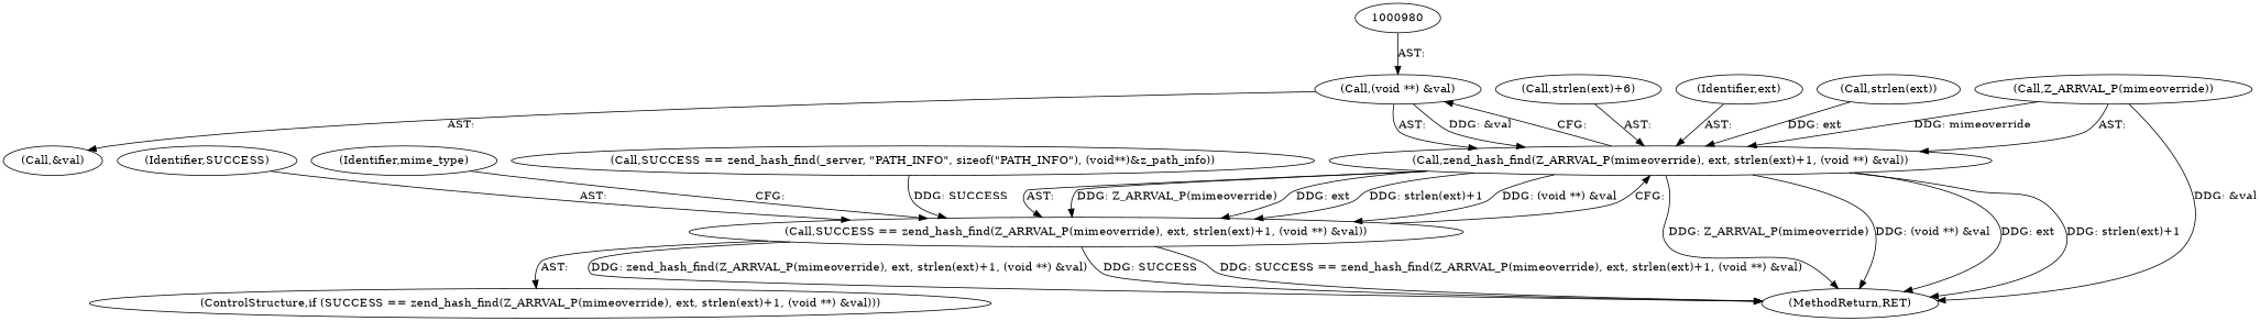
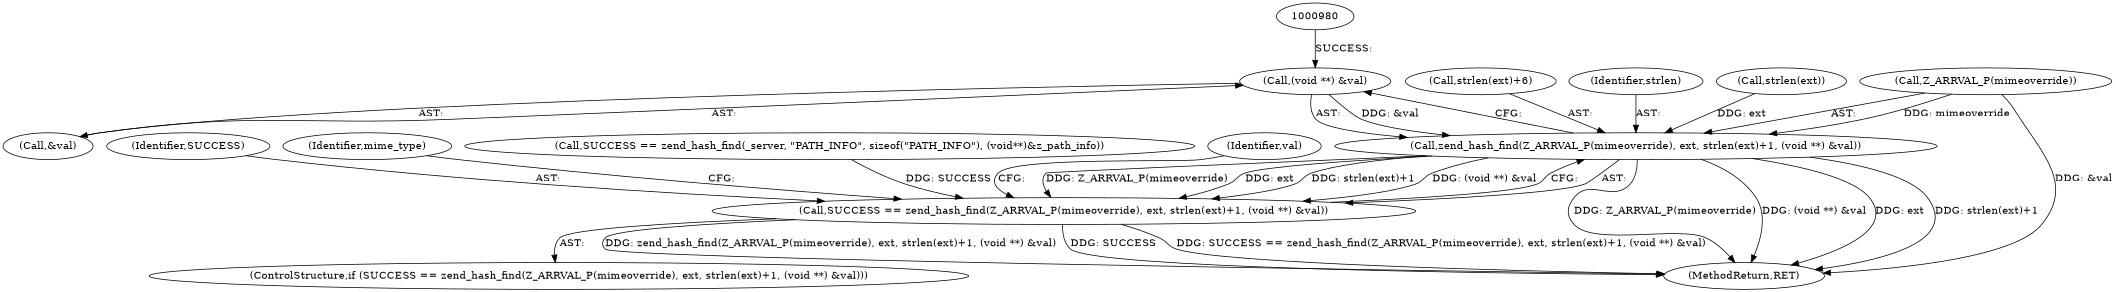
  digraph {
    n1 [label="(Call,(void **) &val)"]
    n2 [label="(Call,zend_hash_find(Z_ARRVAL_P(mimeoverride), ext, strlen(ext)+1, (void **) &val))"]
    n3 [label="(Call,&val)"]
    n4 [label="(MethodReturn,RET)"]
    n5 [label="(Call,SUCCESS == zend_hash_find(Z_ARRVAL_P(mimeoverride), ext, strlen(ext)+1, (void **) &val))"]
    n6 [label="(ControlStructure,if (SUCCESS == zend_hash_find(Z_ARRVAL_P(mimeoverride), ext, strlen(ext)+1, (void **) &val)))"]
    n7 [label="(Call,strlen(ext)+6)"]
-   n8 [label="(Identifier,ext)"]
+   n8 [label="(Identifier,strlen)"]
    n9 [label="(Identifier,SUCCESS)"]
    n10 [label="(Identifier,mime_type)"]
    n11 [label="(Call,SUCCESS == zend_hash_find(_server, \"PATH_INFO\", sizeof(\"PATH_INFO\"), (void**)&z_path_info))"]
    n12 [label="(Call,strlen(ext))"]
    n13 [label="(Call,Z_ARRVAL_P(mimeoverride))"]
+   n14 [label="(Identifier,val)"]
    1000980
    n1 -> n2 [label="AST: "]
    n1 -> n2 [label="DDG: &val"]
    n1 -> n3 [label="AST: "]
    n2 -> n1 [label="CFG: "]
    n2 -> n4 [label="DDG: Z_ARRVAL_P(mimeoverride)"]
    n2 -> n4 [label="DDG: (void **) &val"]
    n2 -> n4 [label="DDG: ext"]
    n2 -> n4 [label="DDG: strlen(ext)+1"]
    n2 -> n5 [label="AST: "]
    n2 -> n5 [label="DDG: Z_ARRVAL_P(mimeoverride)"]
    n2 -> n5 [label="DDG: ext"]
    n2 -> n5 [label="DDG: strlen(ext)+1"]
    n2 -> n5 [label="DDG: (void **) &val"]
+   n3 -> n1 [label="AST: "]
    n5 -> n2 [label="CFG: "]
    n5 -> n4 [label="DDG: SUCCESS == zend_hash_find(Z_ARRVAL_P(mimeoverride), ext, strlen(ext)+1, (void **) &val)"]
    n5 -> n4 [label="DDG: zend_hash_find(Z_ARRVAL_P(mimeoverride), ext, strlen(ext)+1, (void **) &val)"]
    n5 -> n4 [label="DDG: SUCCESS"]
    n5 -> n6 [label="AST: "]
    n7 -> n2 [label="AST: "]
    n8 -> n2 [label="AST: "]
    n9 -> n5 [label="AST: "]
    n10 -> n5 [label="CFG: "]
    n11 -> n5 [label="DDG: SUCCESS"]
    n12 -> n2 [label="DDG: ext"]
    n13 -> n2 [label="AST: "]
    n13 -> n2 [label="DDG: mimeoverride"]
    n13 -> n4 [label="DDG: &val"]
-   1000980 -> n1 [label="AST: "]
+   n14 -> n5 [label="CFG: "]
+   1000980 -> n1 [label="SUCCESS: "]
  }
